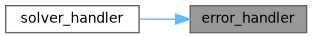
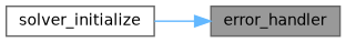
  digraph {
    rankdir=RL
    node [fontname=Helvetica fontsize=10 shape=box style=filled]
    n1 [color=gray40 fillcolor=grey60 fontcolor=black height=0.2 label=error_handler width=0.4]
-   n2 [color=grey40 fillcolor=white height=0.2 label=solver_handler width=0.4]
+   n2 [color=grey40 fillcolor=white height=0.2 label=solver_initialize width=0.4]
    n1 -> n2 [color=steelblue1 dir=back fontname=Helvetica fontsize=10 labelfontname=Helvetica labelfontsize=10 style=solid]
  }
